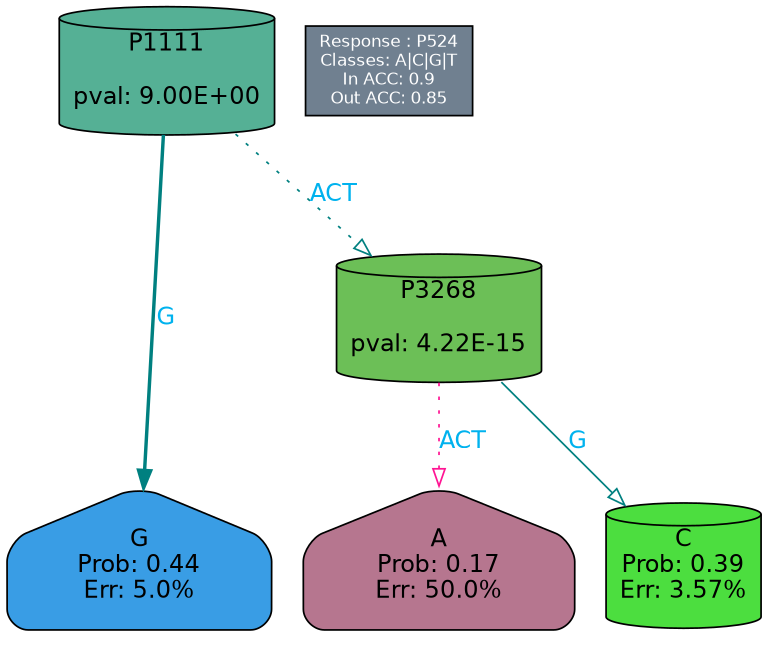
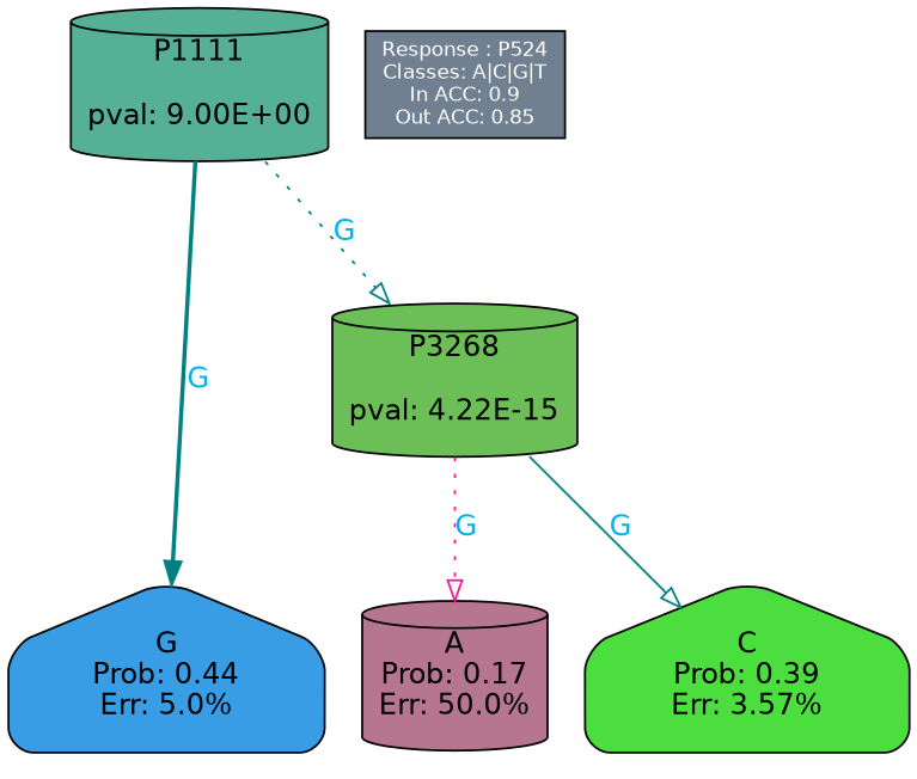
  digraph {
    ranksep=equally
    splines=polylines
    node [color=black fontname=helvetica shape=cylinder style="filled, rounded"]
    edge [arrowhead=onormal color=teal fontcolor=deepskyblue2 fontname=helvetica style=dotted]
-   n1 [fillcolor="#b6768f" label="A\nProb: 0.17\nErr: 50.0%" shape=house]
-   n2 [fillcolor="#4cde3f" label="C\nProb: 0.39\nErr: 3.57%"]
+   n1 [fillcolor="#b6768f" label="A\nProb: 0.17\nErr: 50.0%"]
+   n2 [fillcolor="#4cde3f" label="C\nProb: 0.39\nErr: 3.57%" shape=house]
    n3 [fillcolor="#399de5" label="G\nProb: 0.44\nErr: 5.0%" shape=house]
    n4 [align=left fillcolor=slategray fontcolor=white fontsize=10 label="Response : P524\nClasses: A|C|G|T\nIn ACC: 0.9\nOut ACC: 0.85\n" shape=box style=filled]
    n5 [fillcolor="#55b095" label="P1111\n\npval: 9.00E+00"]
    n6 [fillcolor="#6cbf57" label="P3268\n\npval: 4.22E-15"]
    subgraph sub_1 {
      rank=same
      n1
      n2
      n3
    }
    subgraph sub_2 {
      rank=same
      n4
      n5
    }
    n5 -> n3 [arrowhead=normal label=G style=bold]
-   n5 -> n6 [label=ACT]
-   n6 -> n1 [color=deeppink label=ACT]
+   n5 -> n6 [label=G]
+   n6 -> n1 [color=deeppink label=G]
    n6 -> n2 [label=G style=solid]
  }
